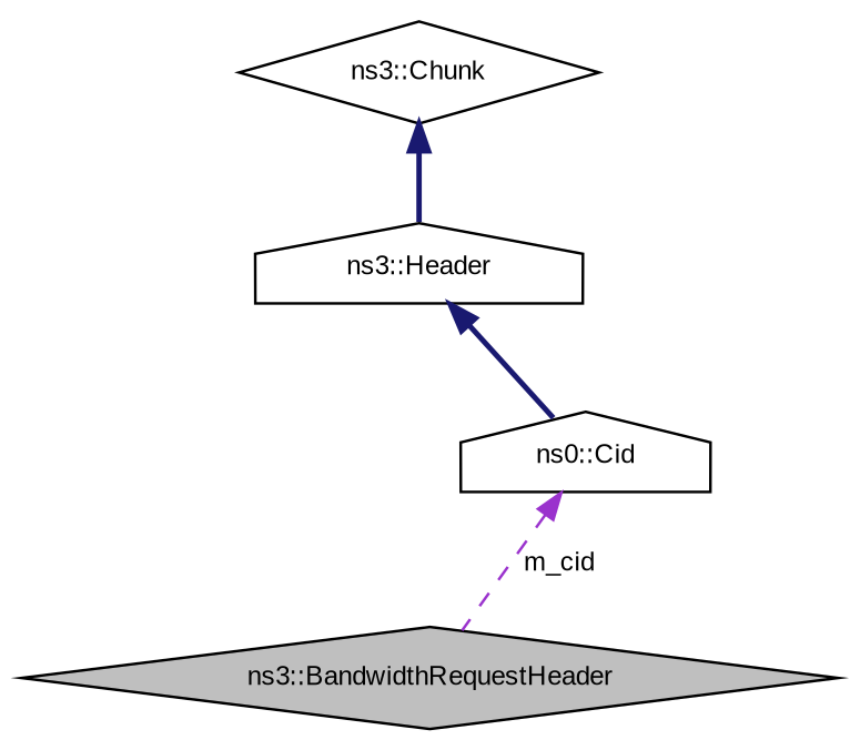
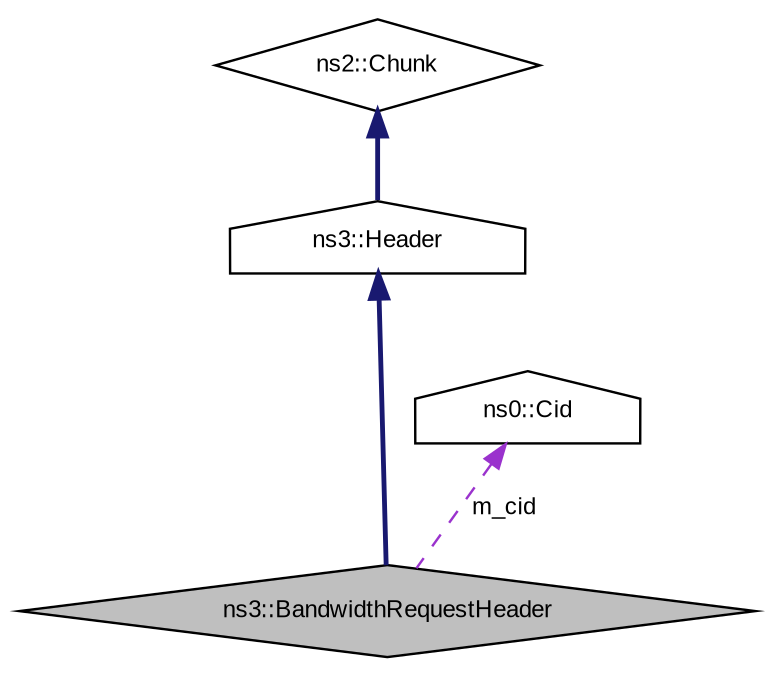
  digraph {
    fontname="Liberation Sans"
    node [color=black fillcolor=white fontname="Liberation Sans" fontsize=10 shape=diamond style=filled]
    edge [color=midnightblue dir=back fontname="Liberation Sans" fontsize=10 labelfontname=Helvetica labelfontsize=10 style=bold]
    n1 [fillcolor=grey75 fontcolor=black height=0.2 label="ns3::BandwidthRequestHeader" width=0.4]
    n2 [height=0.2 label="ns3::Header" shape=house width=0.4]
-   n3 [height=0.2 label="ns3::Chunk" width=0.4]
+   n3 [height=0.2 label="ns2::Chunk" width=0.4]
    n4 [height=0.2 label="ns0::Cid" shape=house width=0.4]
-   n2 -> n4
+   n2 -> n1
    n3 -> n2
    n4 -> n1 [color=darkorchid3 label=" m_cid" style=dashed]
  }
